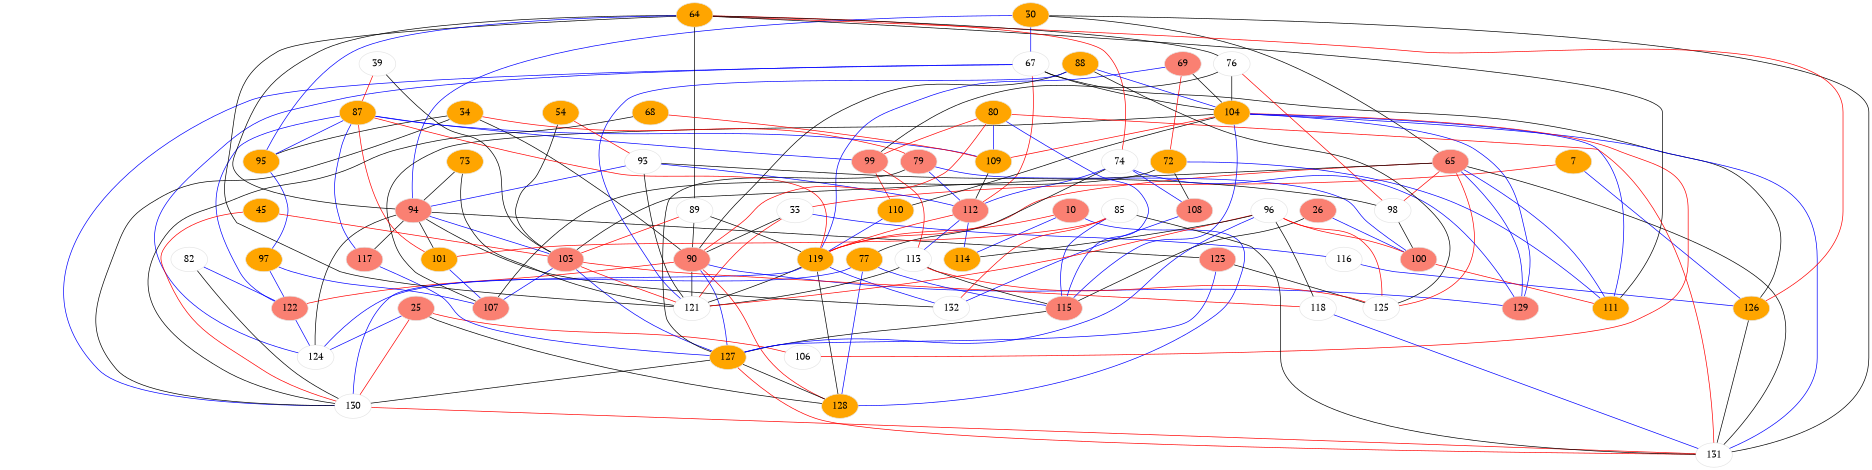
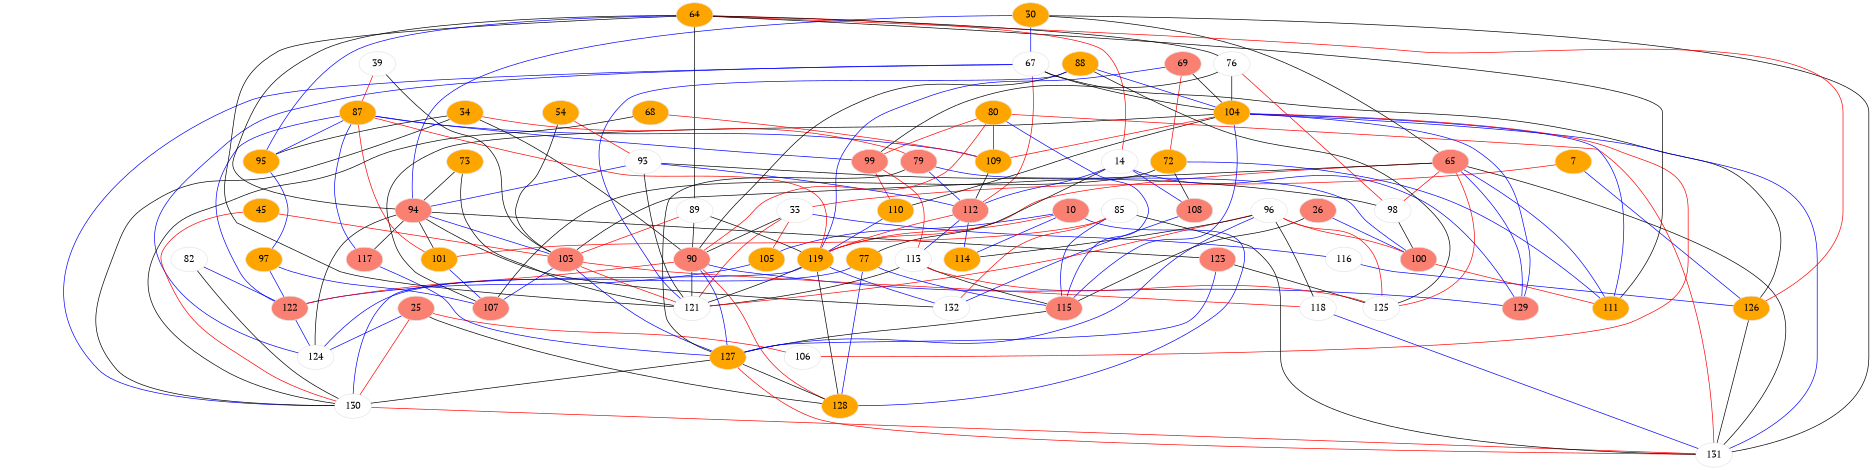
  graph {
    fontname="PT Serif"
    node [color=gray90 fillcolor=orange fontname="PT Serif" style=filled]
    edge [color=blue fontname="PT Serif"]
    33 [fillcolor=white]
    7
    126 [super="+102"]
+   105
    90 [fillcolor=salmon super="+20+46"]
    116 [fillcolor=white]
    121 [fillcolor=white super="+37+43+120"]
    131 [fillcolor=white super="+4+32"]
    10 [fillcolor=salmon]
    114
    119 [super="+52+60"]
    128 [super="+31"]
    122 [fillcolor=salmon super="+18"]
    130 [fillcolor=white super="+72"]
    132 [fillcolor=white]
    25 [fillcolor=salmon]
    106 [fillcolor=white]
    124 [fillcolor=white]
    100 [fillcolor=salmon super="+91"]
    111
    26 [fillcolor=salmon]
    115 [fillcolor=salmon super="+22"]
    127 [super="+81"]
    65 [fillcolor=salmon super="+58"]
    103 [fillcolor=salmon super="+50+86"]
    98 [fillcolor=white]
    125 [fillcolor=white super="+53"]
    129 [fillcolor=salmon super="+56"]
    30
    67 [fillcolor=white super="+38"]
    94 [fillcolor=salmon super="+8+15+66"]
    104 [super="+28+61"]
    112 [fillcolor=salmon super="+13"]
    101 [super="+84"]
    117 [fillcolor=salmon super="+78+83"]
    123 [fillcolor=salmon]
    34
    79 [fillcolor=salmon]
    95
    97
    87 [super="+35"]
    109 [super="+59"]
    99 [fillcolor=salmon]
    39 [fillcolor=white]
    107 [fillcolor=salmon]
    118 [fillcolor=white]
    45
    54
    93 [fillcolor=white]
    64 [super="+2+5+44"]
-   74 [fillcolor=white super="+71"]
+   74 [fillcolor=white super="+71" label=14]
    76 [fillcolor=white super="+29"]
    89 [fillcolor=white]
    77
    108 [fillcolor=salmon]
    110
    113 [fillcolor=white super="+70"]
    68
    69 [fillcolor=salmon super="+57"]
    n60 [label=72]
    73
    80 [super="+49+51"]
    82 [fillcolor=white]
    85 [fillcolor=white super="+62"]
    88
    96 [fillcolor=white super="+40"]
+   33 -- 105 [color=red]
    33 -- 90 [color=black weight=3]
    33 -- 116
    33 -- 121 [color=red]
    7 -- 33 [color=red]
    7 -- 126
    126 -- 131 [color=black weight=2]
+   105 -- 122
    90 -- 121 [color=black]
    90 -- 128 [color=red]
    90 -- 122 [color=red weight=2]
    90 -- 127 [weight=2]
    90 -- 129
    116 -- 126
+   10 -- 105
    10 -- 114
    10 -- 119 [color=red]
    10 -- 128 [weight=2]
    119 -- 121 [color=black weight=2]
    119 -- 128 [color=black]
    119 -- 130 [weight=2]
    119 -- 132
    122 -- 124
    130 -- 131 [color=red weight=3]
    25 -- 128 [color=black]
    25 -- 130 [color=red weight=2]
    25 -- 106 [color=red]
    25 -- 124
    100 -- 111 [color=red]
    26 -- 100
    26 -- 115 [color=black]
    115 -- 127 [color=black]
    127 -- 131 [color=red]
    127 -- 128 [color=black]
    127 -- 130 [color=black]
    65 -- 131 [color=black]
    65 -- 119 [color=red]
    65 -- 111
    65 -- 103 [color=black]
    65 -- 98 [color=red]
    65 -- 125 [color=red]
    65 -- 129
    103 -- 121 [color=red weight=2]
    103 -- 127 [weight=2]
    103 -- 107
    103 -- 118 [color=red weight=2]
    98 -- 100 [color=black]
    30 -- 131 [color=black]
    30 -- 65 [color=black]
    30 -- 67 [weight=2]
    30 -- 94 [weight=2]
    67 -- 126 [color=black]
    67 -- 130
    67 -- 124
    67 -- 104 [color=black]
    67 -- 112 [color=red]
    94 -- 132 [color=black]
    94 -- 124 [color=black]
    94 -- 103 [weight=2]
    94 -- 101 [color=black]
    94 -- 117 [color=black weight=2]
    94 -- 123 [color=black]
    104 -- 131 [weight=2]
    104 -- 106 [color=red weight=2]
    104 -- 111
    104 -- 115 [weight=2]
    104 -- 129
    104 -- 109 [color=red]
    104 -- 107 [color=black]
    104 -- 110 [color=black]
    112 -- 114
    112 -- 119 [color=red]
    112 -- 113
    101 -- 107
    117 -- 127
    123 -- 127
    123 -- 125 [color=black]
    34 -- 90 [color=black]
    34 -- 130 [color=black weight=2]
    34 -- 79 [color=red]
    34 -- 95 [color=black]
    79 -- 100 [weight=2]
    79 -- 127 [color=black]
    79 -- 112
    95 -- 97
    97 -- 122
    97 -- 107
    87 -- 119 [color=red]
    87 -- 122
    87 -- 101 [color=red]
    87 -- 117
    87 -- 95
    87 -- 109
    87 -- 99
    109 -- 112 [color=black]
    99 -- 110 [color=red]
    99 -- 113 [color=red]
    39 -- 103 [color=black]
    39 -- 87 [color=red]
    118 -- 131
    45 -- 130 [color=red]
    45 -- 103 [color=red]
    54 -- 103 [color=black]
    54 -- 93 [color=red]
    93 -- 121 [color=black]
    93 -- 98 [color=black]
    93 -- 94
    93 -- 112
    64 -- 126 [color=red]
    64 -- 121 [color=black weight=2]
    64 -- 111 [color=black]
    64 -- 94 [color=black weight=2]
    64 -- 95
    64 -- 74 [color=red weight=2]
    64 -- 76 [color=black]
    64 -- 89 [color=black]
    74 -- 129
    74 -- 112
    74 -- 77 [color=black]
    74 -- 108
    76 -- 98 [color=red]
    76 -- 104 [color=black]
    76 -- 99 [color=black]
    89 -- 90 [color=black]
    89 -- 119 [color=black]
    89 -- 103 [color=red]
    77 -- 128
    77 -- 124
    77 -- 115
    108 -- 132
    110 -- 119
    113 -- 121 [color=black weight=2]
    113 -- 115 [color=black]
    113 -- 125 [color=red]
    68 -- 130 [color=black]
    68 -- 109 [color=red]
    69 -- 119
    69 -- 104 [color=black]
    69 -- n60 [color=red weight=2]
    n60 -- 111
    n60 -- 107 [color=black]
    n60 -- 108 [color=black]
    73 -- 121 [color=black]
    73 -- 94 [color=black]
    80 -- 90 [color=red]
    80 -- 131 [color=red]
    80 -- 115
    80 -- 109
    80 -- 99 [color=red]
    82 -- 122
    82 -- 130 [color=black]
    85 -- 131 [color=black]
    85 -- 132 [color=red]
    85 -- 115
    85 -- 101 [color=red weight=2]
    88 -- 90 [color=black]
    88 -- 121
    88 -- 125 [color=black]
    88 -- 104
    96 -- 121 [color=red]
    96 -- 114 [color=black]
    96 -- 100 [color=red weight=2]
    96 -- 127
    96 -- 125 [color=red]
    96 -- 118 [color=black]
  }
